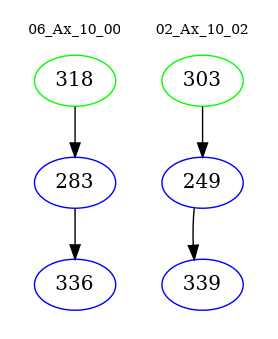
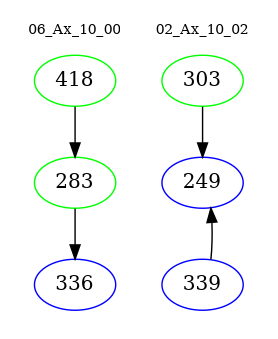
  digraph {
    node [color=blue]
    edge [color=black]
-   n1 [color=green label=318]
-   n2 [label=283]
+   n1 [color=green label=418]
+   n2 [color=green label=283]
    n3 [label=336]
    n4 [color=green label=303]
    n5 [label=249]
    n6 [label=339]
    subgraph cluster_1 {
      color=white
      fontsize=10
      label="06_Ax_10_00"
      n1
      n2
      n3
    }
    subgraph cluster_2 {
      color=white
      fontsize=10
      label="02_Ax_10_02"
      n4
      n5
      n6
    }
    n1 -> n2
    n2 -> n3
    n4 -> n5
-   n5 -> n6
+   n6 -> n5
  }
